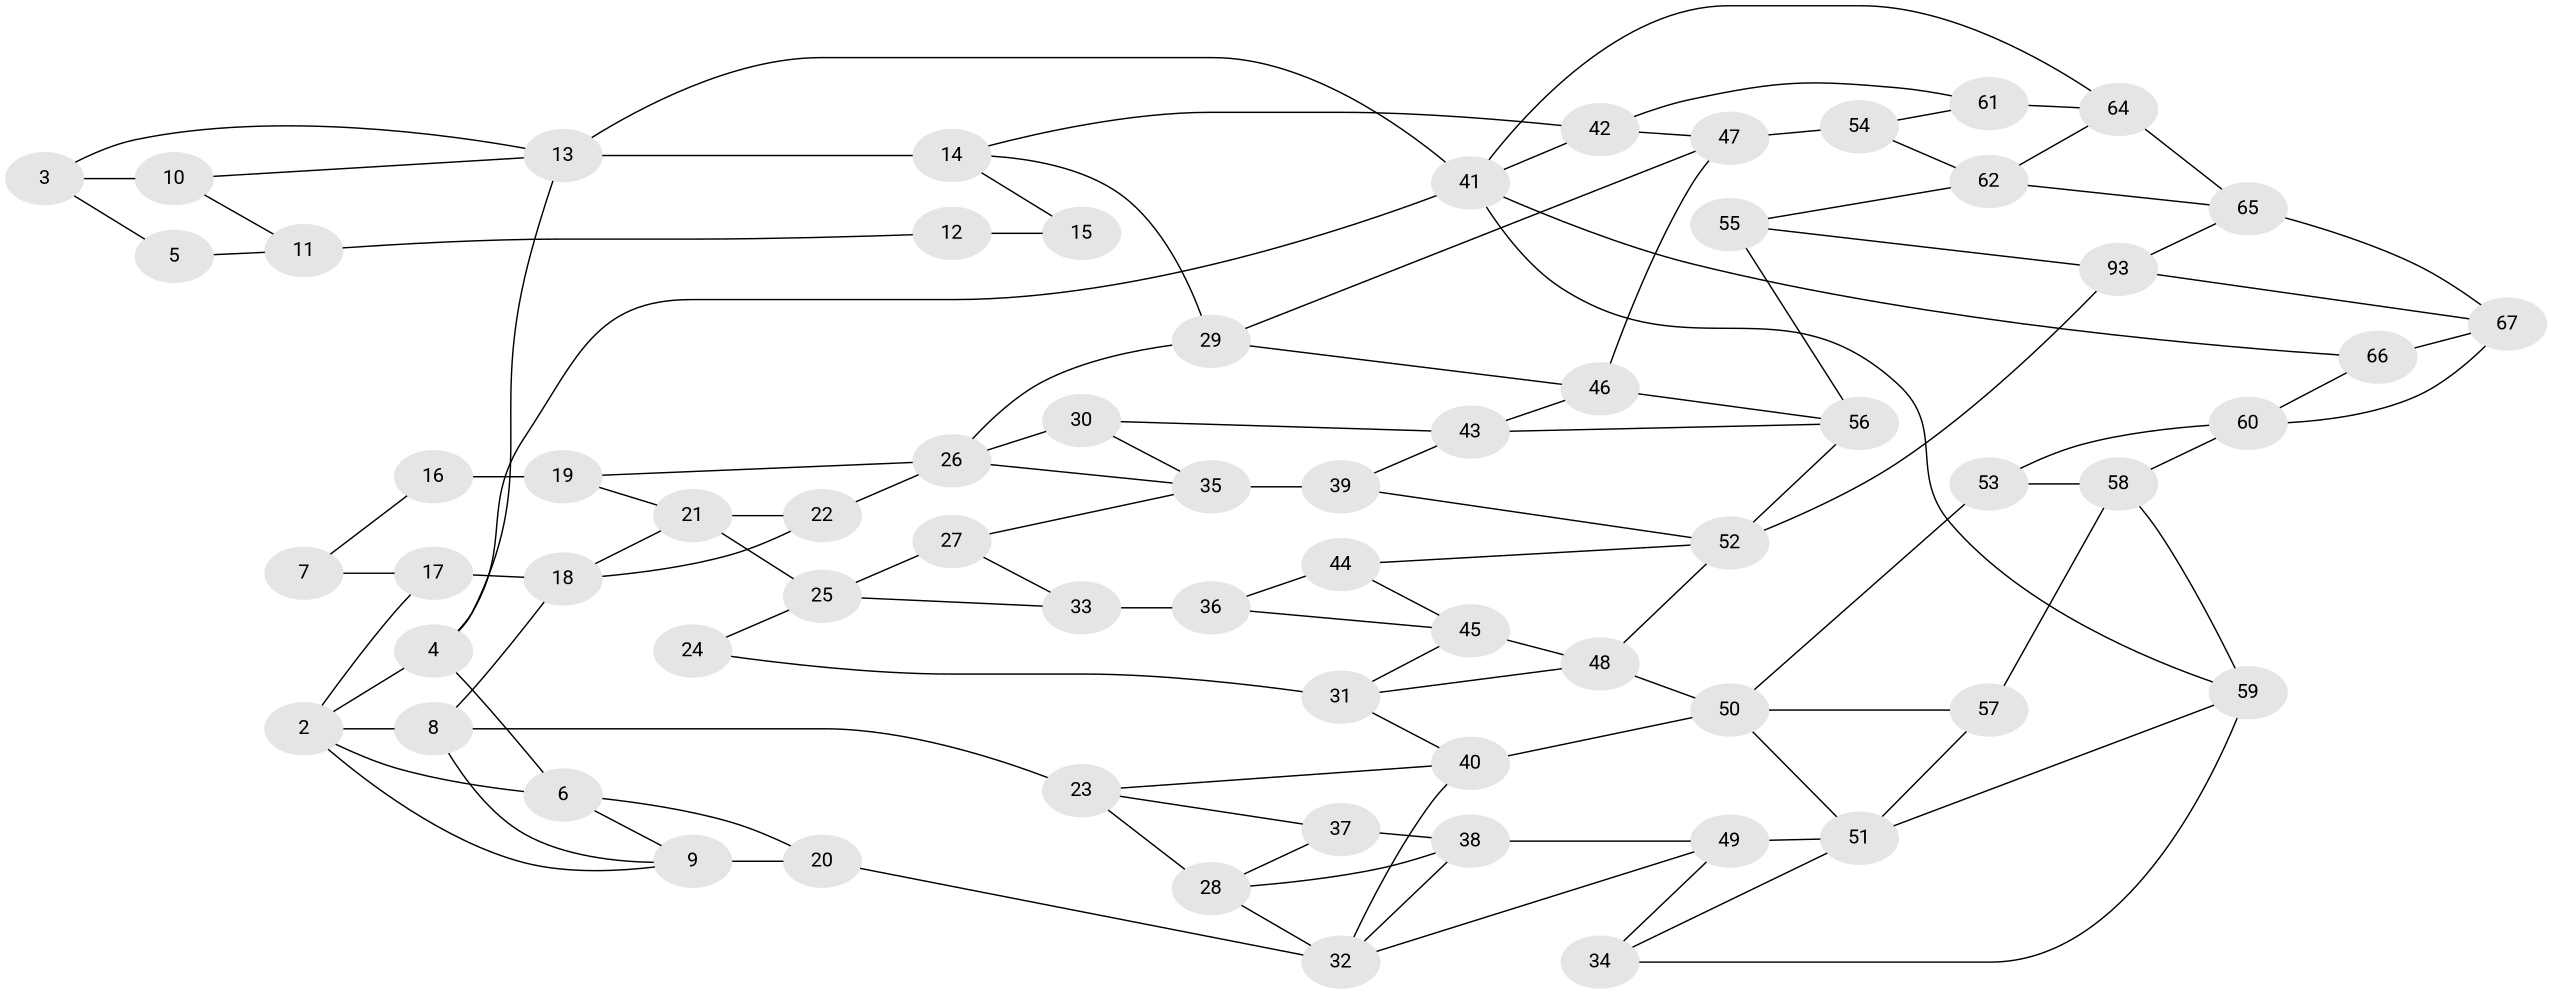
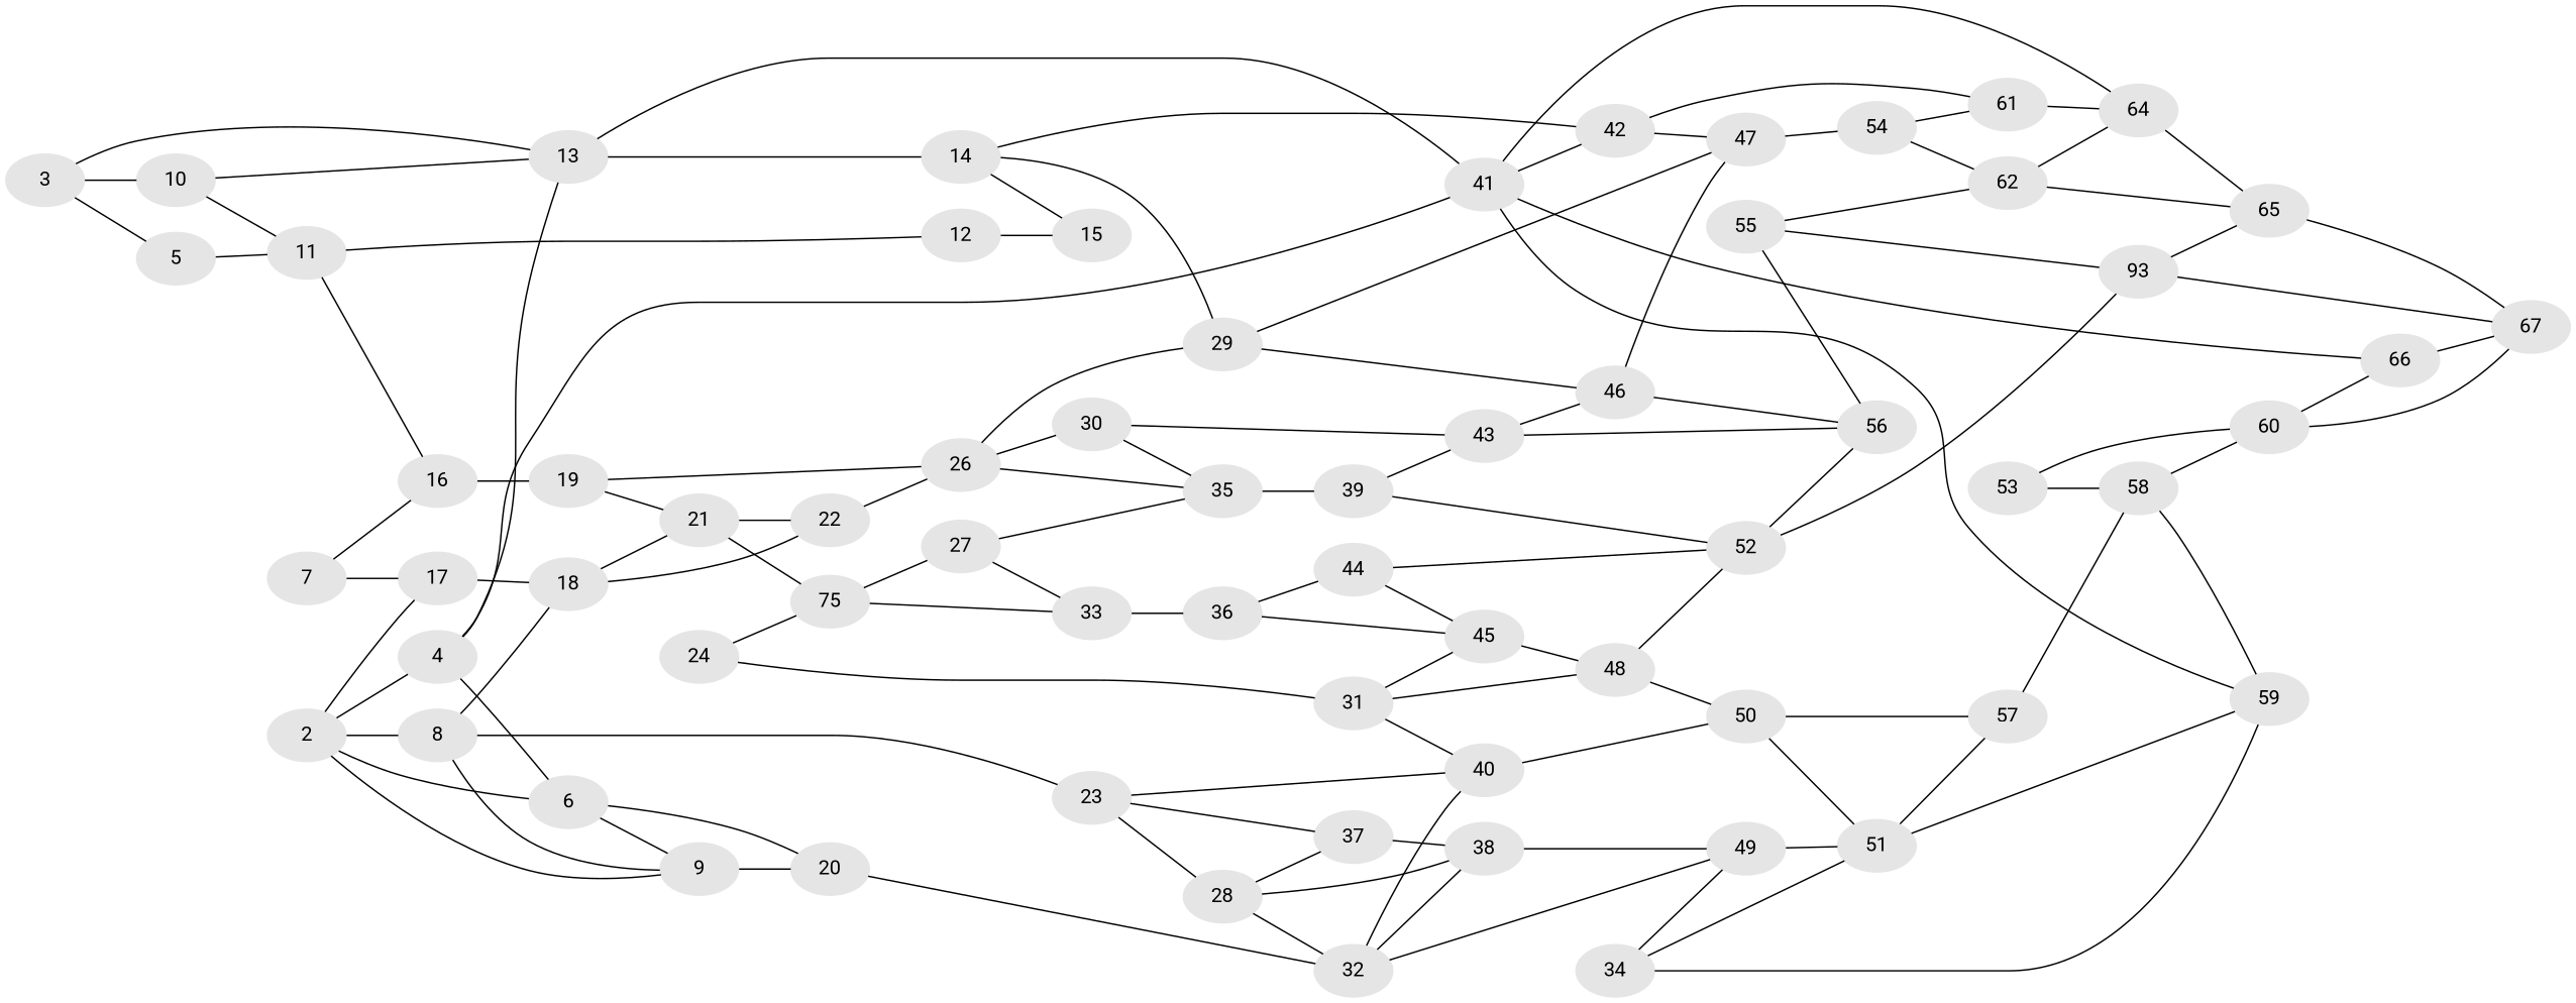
  graph {
    fontname=Roboto
    rankdir=LR
    node [color=gray90 fontname=Roboto style=filled]
    edge [fontname=Roboto weight=1.0]
    3
    5
    10
    13
    4
    6
    41
    7
    17
    16
    2
    8
    9
    20
    18
    23
    11
    14
    42
    59
    64
    66
    12
    19
    32
    21
    22
    28
    37
    40
    15
    29
    46
    47
    61
    26
-   25
+   25 [label=75]
    30
    35
    27
    33
    38
    49
    24
    31
    50
    45
    48
    36
    43
    39
    56
    54
    52
    51
    44
    34
    57
    n59 [label=93]
    53
    65
    67
    62
    58
    60
    55
    3 -- 5
    3 -- 10
    3 -- 13
    5 -- 11
    10 -- 13
    10 -- 11
    13 -- 41
    13 -- 14
    4 -- 13
    4 -- 6
    4 -- 41
    6 -- 9
    6 -- 20
    41 -- 42
    41 -- 59
    41 -- 64
    41 -- 66
    7 -- 17 [weight=2.0]
    7 -- 16
    17 -- 18
    16 -- 19
    2 -- 4
    2 -- 6
    2 -- 17
    2 -- 8
    2 -- 9
    8 -- 9
    8 -- 18
    8 -- 23
    9 -- 20
    20 -- 32
    18 -- 21
    18 -- 22
    23 -- 28
    23 -- 37
    23 -- 40
+   11 -- 16
    11 -- 12
    14 -- 42
    14 -- 15
    14 -- 29
    42 -- 47
    42 -- 61
    64 -- 65
    66 -- 67
    12 -- 15 [weight=2.0]
    19 -- 21
    19 -- 26
    32 -- 40
    32 -- 38
    32 -- 49
    21 -- 22
    21 -- 25
    22 -- 26 [weight=2.0]
    28 -- 32
    28 -- 37
    28 -- 38
    37 -- 38
    40 -- 50
    29 -- 46
    29 -- 47
    46 -- 47
    46 -- 56
    47 -- 54
    61 -- 64
    26 -- 29
    26 -- 30
    26 -- 35
    25 -- 27
    25 -- 33
    30 -- 35
    30 -- 43
    35 -- 39
    27 -- 35
    27 -- 33
    33 -- 36 [weight=2.0]
    38 -- 49
    49 -- 51
    24 -- 25
    24 -- 31
    31 -- 40
    31 -- 45
    31 -- 48
    50 -- 51
    50 -- 57 [weight=2.0]
-   50 -- 53
    45 -- 48
    48 -- 50
    48 -- 52
    36 -- 45
    36 -- 44
    43 -- 46
    43 -- 56
    39 -- 43
    39 -- 52
    54 -- 61 [weight=2.0]
    54 -- 62
    52 -- 56
    52 -- n59
    51 -- 59
    51 -- 57
    44 -- 45
    44 -- 52 [weight=2.0]
    34 -- 59
    34 -- 49
    34 -- 51 [weight=2.0]
    57 -- 58
    n59 -- 65
    n59 -- 67
    53 -- 58
    53 -- 60
    65 -- 67
    62 -- 64
    62 -- 65
    58 -- 59
    58 -- 60
    60 -- 66
    60 -- 67
    55 -- 56
    55 -- n59
    55 -- 62
  }
